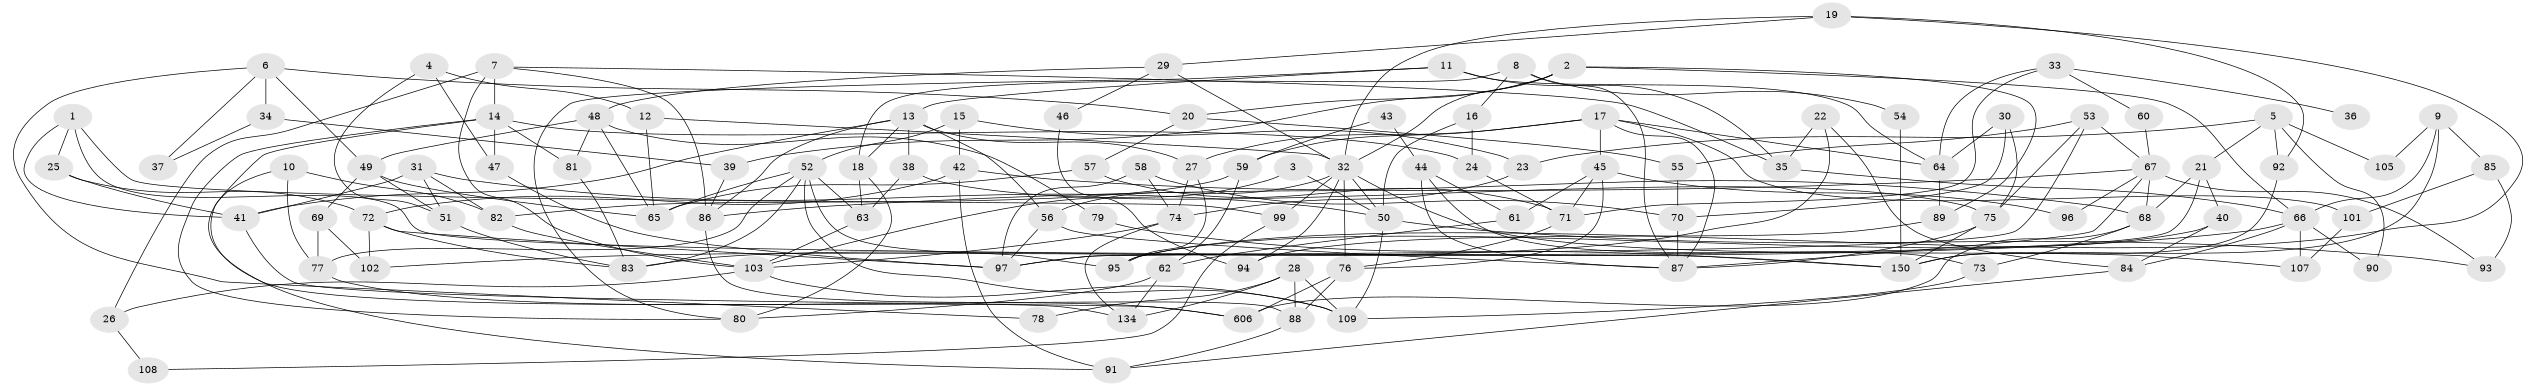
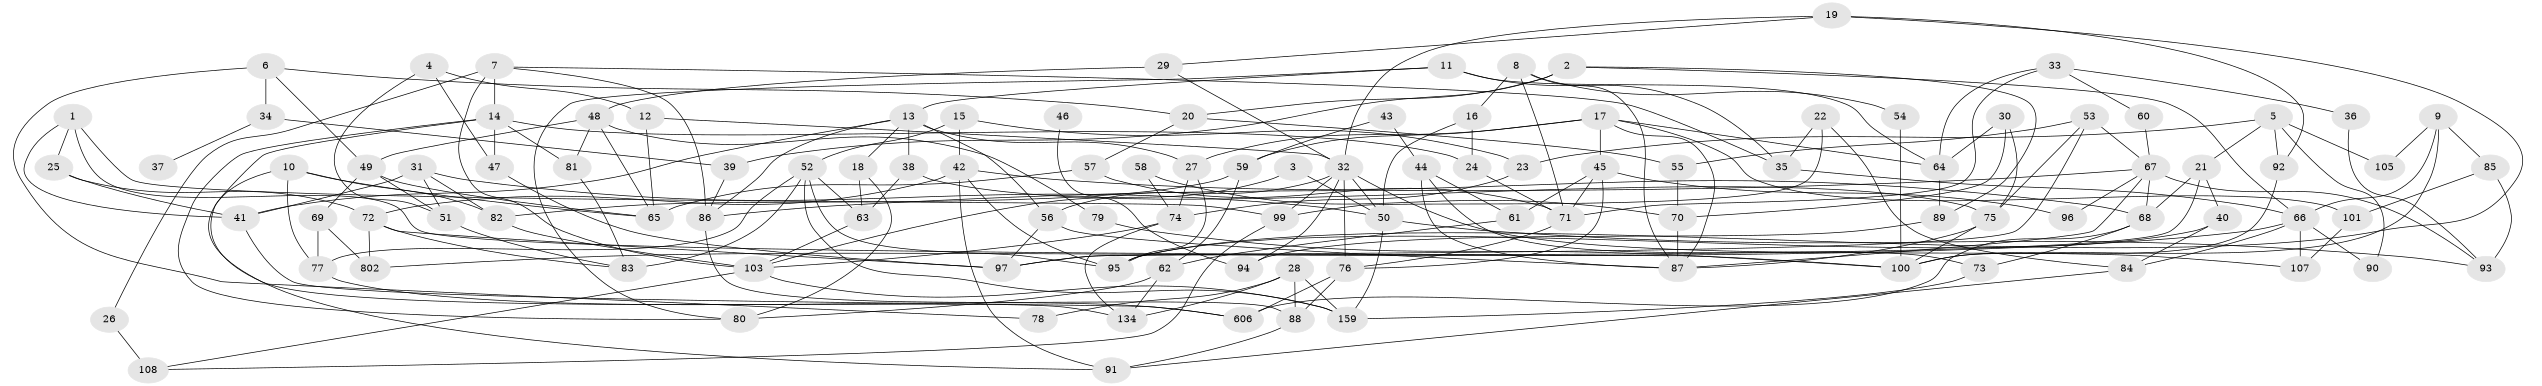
  graph {
    node [color=gray90 style=filled]
    1
    25
    41
    99
-   100 [label=150]
+   100
    72
    n7 [label=606]
    108
    2
    20
    32
    39
    66
    89
    55
    57
    50
    56
    76
    94
    107
    86
    90
    84
-   102
+   102 [label=802]
    3
    103
-   109
+   109 [label=159]
    93
    4
    12
    47
    51
    65
    97
    83
    5
    21
    23
    92
    105
    40
    68
    74
    6
    34
    37
    49
    78
    69
    7
    14
    26
    35
    80
    24
    81
    n58 [label=134]
    88
    8
    16
    54
    71
    87
    9
    85
    101
    10
    77
    82
    91
    11
    13
    64
    18
    27
    38
    63
    95
    75
    15
    42
    52
    17
    45
    59
    61
    96
    62
    19
    29
    46
    48
    70
    73
    22
    28
    79
    30
    31
    33
    36
    60
    67
    43
    44
    53
    58
    1 -- 25
    1 -- 41
    1 -- 99
    1 -- 100
    25 -- 41
    25 -- 72
    41 -- n7
    99 -- 108
    72 -- 102
    72 -- 97
    72 -- 83
    2 -- 20
-   2 -- 32
    2 -- 39
    2 -- 66
    2 -- 89
    20 -- 55
    20 -- 57
    32 -- 99
    32 -- 50
    32 -- 56
    32 -- 76
    32 -- 94
    32 -- 107
    39 -- 86
    66 -- 107
    66 -- 90
    66 -- 84
    66 -- 102
    89 -- 94
    55 -- 70
    57 -- 65
    57 -- 71
    50 -- 109
    50 -- 93
    56 -- 97
    56 -- 87
    76 -- n7
    76 -- 88
    86 -- 88
    84 -- 91
    3 -- 50
    3 -- 103
-   103 -- 26
+   103 -- 108
    103 -- 109
    4 -- 12
    4 -- 47
    4 -- 51
    12 -- 32
    12 -- 65
    47 -- 97
    51 -- 83
    5 -- 90
    5 -- 21
    5 -- 23
    5 -- 92
    5 -- 105
    21 -- 97
    21 -- 40
    21 -- 68
    23 -- 74
    92 -- 100
    40 -- 84
    40 -- 95
    68 -- n7
    68 -- 73
    74 -- 103
    74 -- n58
    6 -- 20
    6 -- 34
-   6 -- 37
    6 -- 49
    6 -- 78
    34 -- 39
    34 -- 37
    49 -- 51
    49 -- 65
    49 -- 69
    69 -- 102
    69 -- 77
    7 -- 86
    7 -- 103
    7 -- 14
    7 -- 26
    7 -- 35
    14 -- 47
    14 -- 80
    14 -- 24
    14 -- 81
    14 -- n58
    26 -- 108
    35 -- 66
    24 -- 71
    81 -- 83
    88 -- 91
    8 -- 16
    8 -- 54
-   8 -- 18
+   8 -- 71
    8 -- 87
    16 -- 50
    16 -- 24
    54 -- 100
    71 -- 76
    9 -- 100
    9 -- 66
    9 -- 105
    9 -- 85
    85 -- 93
    85 -- 101
    101 -- 107
-   52 -- 65
+   10 -- 65
    10 -- 77
    10 -- 82
    10 -- 91
    77 -- n7
    82 -- 103
    11 -- 35
    11 -- 80
    11 -- 13
    11 -- 64
    13 -- 41
    13 -- 56
    13 -- 86
    13 -- 18
    13 -- 27
    13 -- 38
    64 -- 89
    18 -- 80
    18 -- 63
    27 -- 74
    27 -- 95
    38 -- 63
    38 -- 75
    63 -- 103
    75 -- 100
    75 -- 87
    15 -- 23
    15 -- 42
    15 -- 52
    42 -- 72
    42 -- 68
    42 -- 91
+   42 -- 95
    52 -- 109
    52 -- 83
    52 -- 77
    52 -- 63
    52 -- 95
    17 -- 87
    17 -- 101
    17 -- 64
    17 -- 27
    17 -- 45
    17 -- 59
    45 -- 76
    45 -- 71
    45 -- 61
    45 -- 96
    59 -- 82
    59 -- 62
    61 -- 62
    62 -- 80
    62 -- n58
    19 -- 32
    19 -- 92
    19 -- 95
    19 -- 29
    29 -- 32
-   29 -- 46
    29 -- 48
    46 -- 94
    48 -- 65
    48 -- 49
    48 -- 81
    48 -- 79
    70 -- 87
    73 -- 109
    22 -- 84
-   22 -- 83
+   22 -- 99
    22 -- 35
    28 -- 109
    28 -- 78
    28 -- n58
    28 -- 88
    79 -- 100
    30 -- 64
    30 -- 75
    30 -- 70
    31 -- 41
    31 -- 50
    31 -- 51
    31 -- 82
    33 -- 71
    33 -- 64
    33 -- 36
    33 -- 60
+   36 -- 93
    60 -- 67
    67 -- 86
    67 -- 93
    67 -- 68
    67 -- 87
    67 -- 96
    43 -- 59
    43 -- 44
    44 -- 87
    44 -- 61
    44 -- 73
    53 -- 55
    53 -- 97
    53 -- 75
    53 -- 67
-   58 -- 97
    58 -- 74
    58 -- 70
  }
